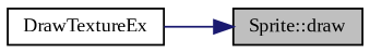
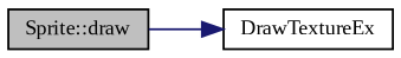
  digraph {
    rankdir=LR
    fontname="Liberation Serif"
    node [color=black fontname="Liberation Serif" fontsize=10 shape=record style=filled]
    n1 [fillcolor=grey75 fontcolor=black height=0.2 label="Sprite::draw" width=0.4]
    n2 [fillcolor=white height=0.2 label=DrawTextureEx width=0.4]
-   n2 -> n1 [color=midnightblue fontname="Liberation Serif" fontsize=10 labelfontname=Helvetica labelfontsize=10 style=solid]
+   n1 -> n2 [color=midnightblue fontname="Liberation Serif" fontsize=10 labelfontname=Helvetica labelfontsize=10 style=solid]
  }
